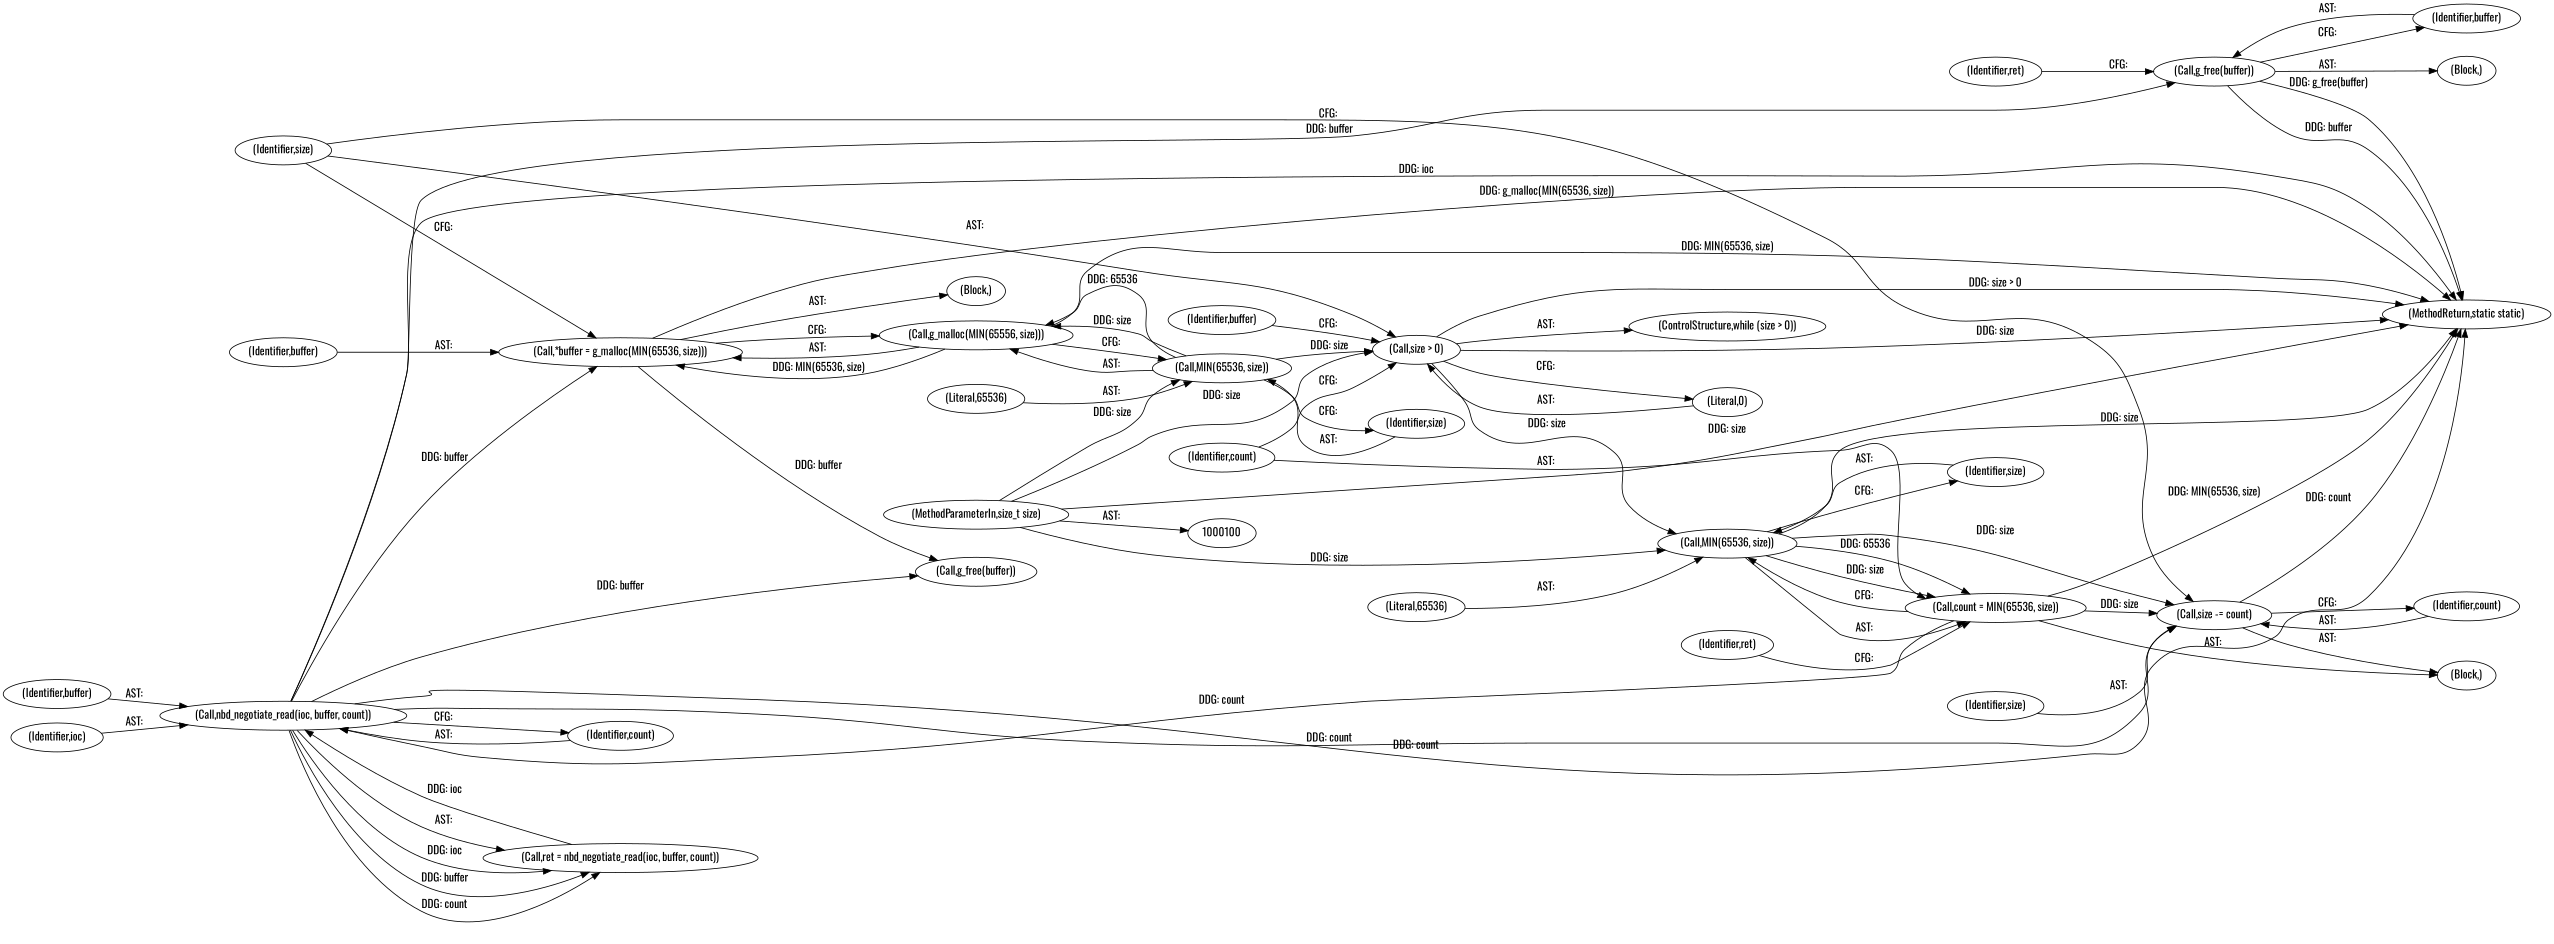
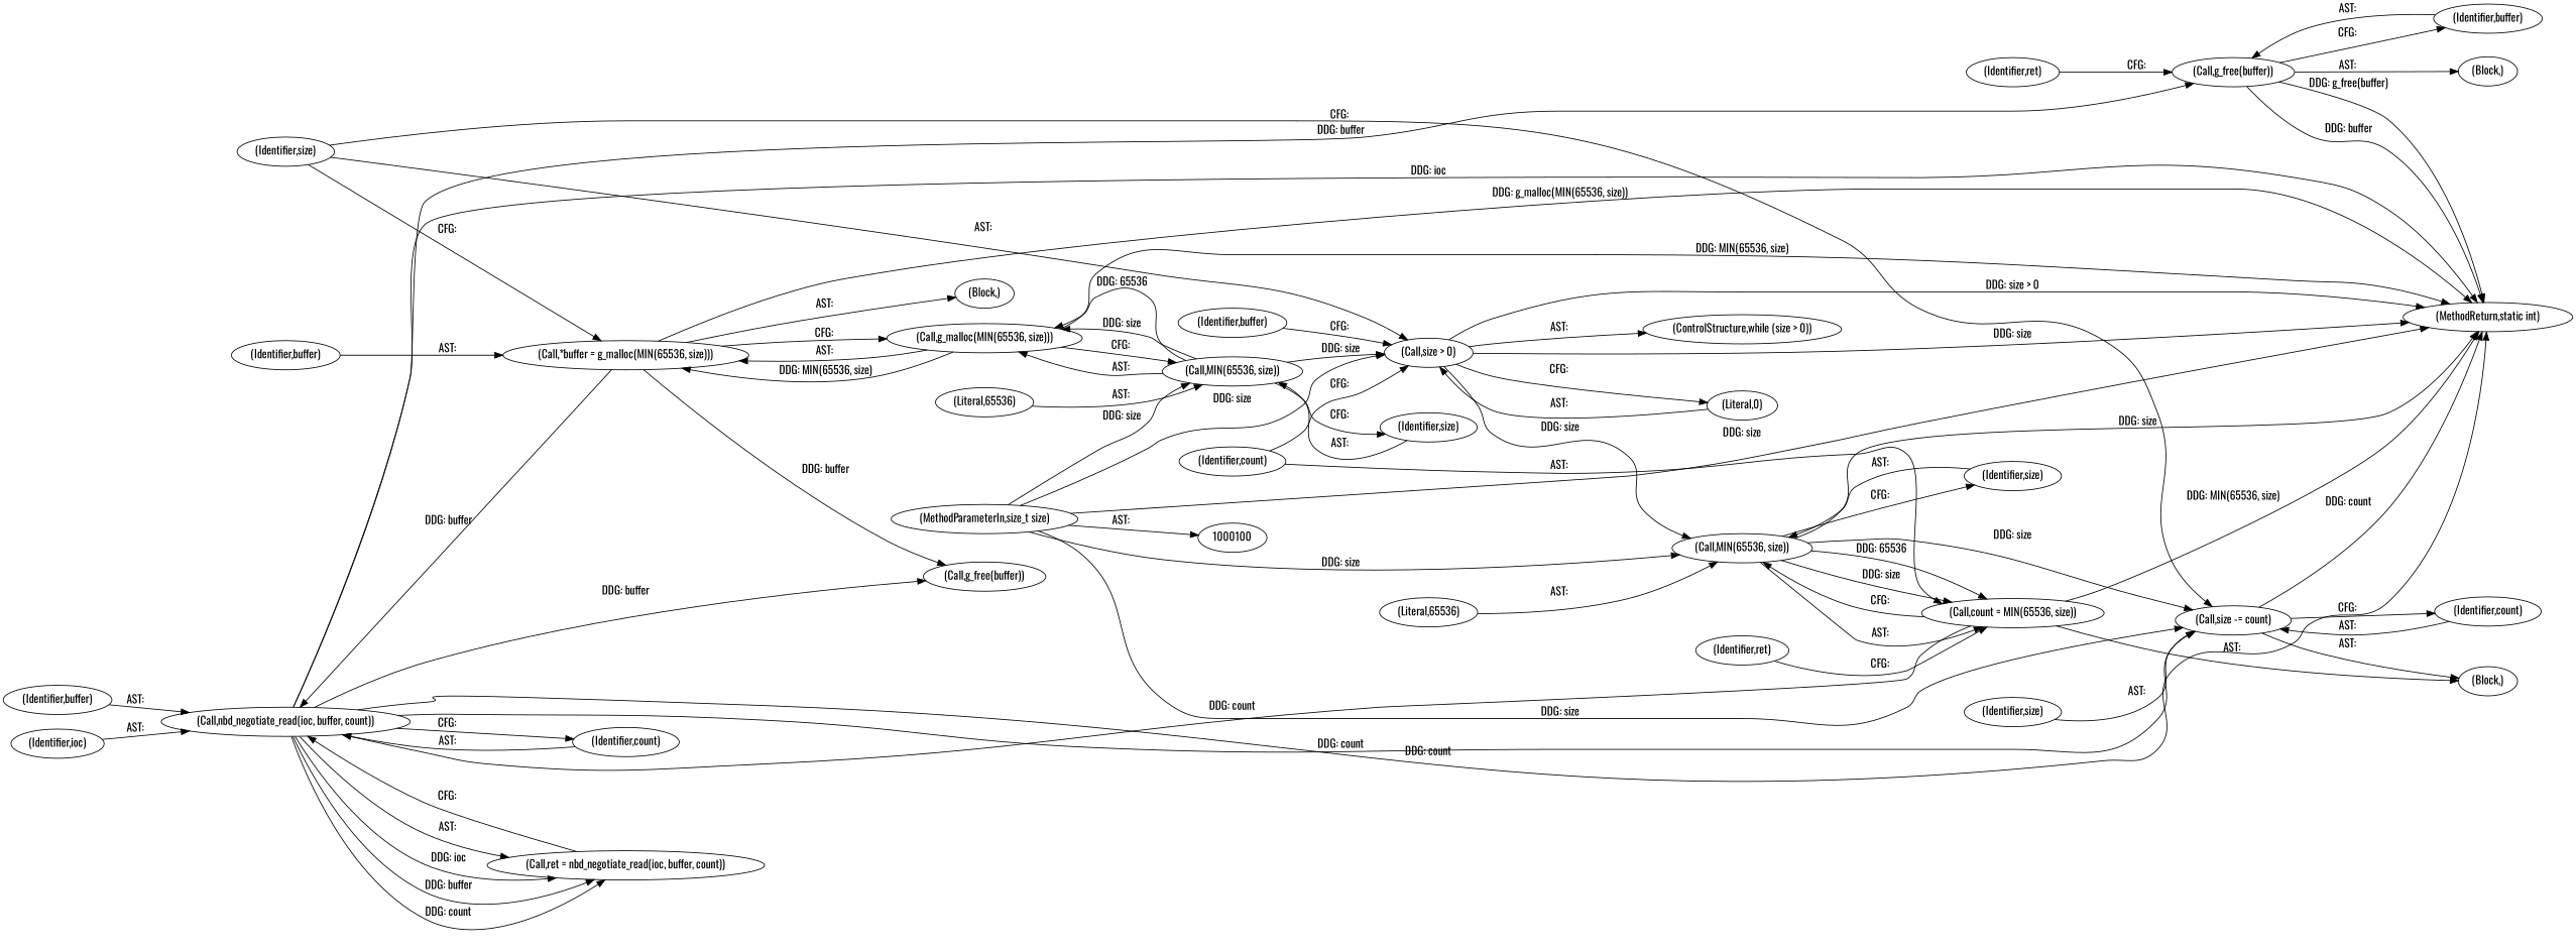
  digraph {
    fontname=Oswald
    rankdir=LR
    node [fontname=Oswald]
    edge [fontname=Oswald]
    n1 [label="(Call,g_free(buffer))"]
    n2 [label="(Block,)"]
    n3 [label="(Identifier,buffer)"]
-   n4 [label="(MethodReturn,static static)"]
+   n4 [label="(MethodReturn,static int)"]
    n5 [label="(Call,nbd_negotiate_read(ioc, buffer, count))"]
    n6 [label="(Call,size -= count)"]
    n7 [label="(Call,g_free(buffer))"]
    n8 [label="(Call,ret = nbd_negotiate_read(ioc, buffer, count))"]
    n9 [label="(Identifier,count)"]
    n10 [label="(Block,)"]
    n11 [label="(Identifier,count)"]
    n12 [label="(Call,*buffer = g_malloc(MIN(65536, size)))"]
-   n13 [label="(Call,g_malloc(MIN(65556, size)))"]
+   n13 [label="(Call,g_malloc(MIN(65536, size)))"]
    n14 [label="(Block,)"]
    n15 [label="(Call,MIN(65536, size))"]
    n16 [label="(Call,size > 0)"]
    n17 [label="(Identifier,size)"]
    n18 [label="(Call,MIN(65536, size))"]
    n19 [label="(Literal,0)"]
    n20 [label="(ControlStructure,while (size > 0))"]
    n21 [label="(MethodParameterIn,size_t size)"]
    1000100
    n23 [label="(Call,count = MIN(65536, size))"]
    n24 [label="(Identifier,size)"]
    n25 [label="(Identifier,buffer)"]
    n26 [label="(Identifier,size)"]
    n27 [label="(Identifier,ret)"]
    n28 [label="(Identifier,ret)"]
    n29 [label="(Identifier,ioc)"]
    n30 [label="(Identifier,buffer)"]
    n31 [label="(Identifier,buffer)"]
    n32 [label="(Literal,65536)"]
    n33 [label="(Identifier,size)"]
    n34 [label="(Literal,65536)"]
    n35 [label="(Identifier,count)"]
    n1 -> n2 [label="AST: "]
    n1 -> n3 [label="CFG: "]
    n1 -> n4 [label="DDG: g_free(buffer)"]
    n1 -> n4 [label="DDG: buffer"]
    n3 -> n1 [label="AST: "]
    n5 -> n1 [label="DDG: buffer"]
    n5 -> n4 [label="DDG: ioc"]
    n5 -> n4 [label="DDG: count"]
    n5 -> n6 [label="DDG: count"]
    n5 -> n7 [label="DDG: buffer"]
    n5 -> n8 [label="AST: "]
    n5 -> n8 [label="DDG: ioc"]
    n5 -> n8 [label="DDG: buffer"]
    n5 -> n8 [label="DDG: count"]
    n5 -> n9 [label="CFG: "]
    n6 -> n4 [label="DDG: count"]
    n6 -> n10 [label="AST: "]
    n6 -> n11 [label="CFG: "]
-   n8 -> n5 [label="DDG: ioc"]
+   n8 -> n5 [label="CFG: "]
    n9 -> n5 [label="AST: "]
    n11 -> n6 [label="AST: "]
    n12 -> n4 [label="DDG: g_malloc(MIN(65536, size))"]
-   n5 -> n12 [label="DDG: buffer"]
+   n12 -> n5 [label="DDG: buffer"]
    n12 -> n7 [label="DDG: buffer"]
    n12 -> n13 [label="CFG: "]
    n12 -> n14 [label="AST: "]
    n13 -> n4 [label="DDG: MIN(65536, size)"]
    n13 -> n12 [label="AST: "]
    n13 -> n12 [label="DDG: MIN(65536, size)"]
    n13 -> n15 [label="CFG: "]
    n15 -> n13 [label="AST: "]
    n15 -> n13 [label="DDG: 65536"]
    n15 -> n13 [label="DDG: size"]
    n15 -> n16 [label="DDG: size"]
    n15 -> n17 [label="CFG: "]
    n16 -> n4 [label="DDG: size"]
    n16 -> n4 [label="DDG: size > 0"]
    n16 -> n18 [label="DDG: size"]
    n16 -> n19 [label="CFG: "]
    n16 -> n20 [label="AST: "]
    n17 -> n15 [label="AST: "]
    n18 -> n4 [label="DDG: size"]
    n18 -> n6 [label="DDG: size"]
    n18 -> n23 [label="AST: "]
    n18 -> n23 [label="DDG: 65536"]
    n18 -> n23 [label="DDG: size"]
    n18 -> n24 [label="CFG: "]
    n19 -> n16 [label="AST: "]
    n21 -> n4 [label="DDG: size"]
-   n23 -> n6 [label="DDG: size"]
+   n21 -> n6 [label="DDG: size"]
    n21 -> n15 [label="DDG: size"]
    n21 -> n16 [label="DDG: size"]
    n21 -> n18 [label="DDG: size"]
    n21 -> 1000100 [label="AST: "]
    n23 -> n4 [label="DDG: MIN(65536, size)"]
    n23 -> n5 [label="DDG: count"]
    n23 -> n10 [label="AST: "]
    n23 -> n18 [label="CFG: "]
    n24 -> n18 [label="AST: "]
    n25 -> n5 [label="AST: "]
    n26 -> n6 [label="AST: "]
    n27 -> n23 [label="CFG: "]
    n28 -> n1 [label="CFG: "]
    n29 -> n5 [label="AST: "]
    n30 -> n16 [label="CFG: "]
    n31 -> n12 [label="AST: "]
    n32 -> n18 [label="AST: "]
    n33 -> n6 [label="CFG: "]
    n33 -> n12 [label="CFG: "]
    n33 -> n16 [label="AST: "]
    n34 -> n15 [label="AST: "]
    n35 -> n16 [label="CFG: "]
    n35 -> n23 [label="AST: "]
  }
